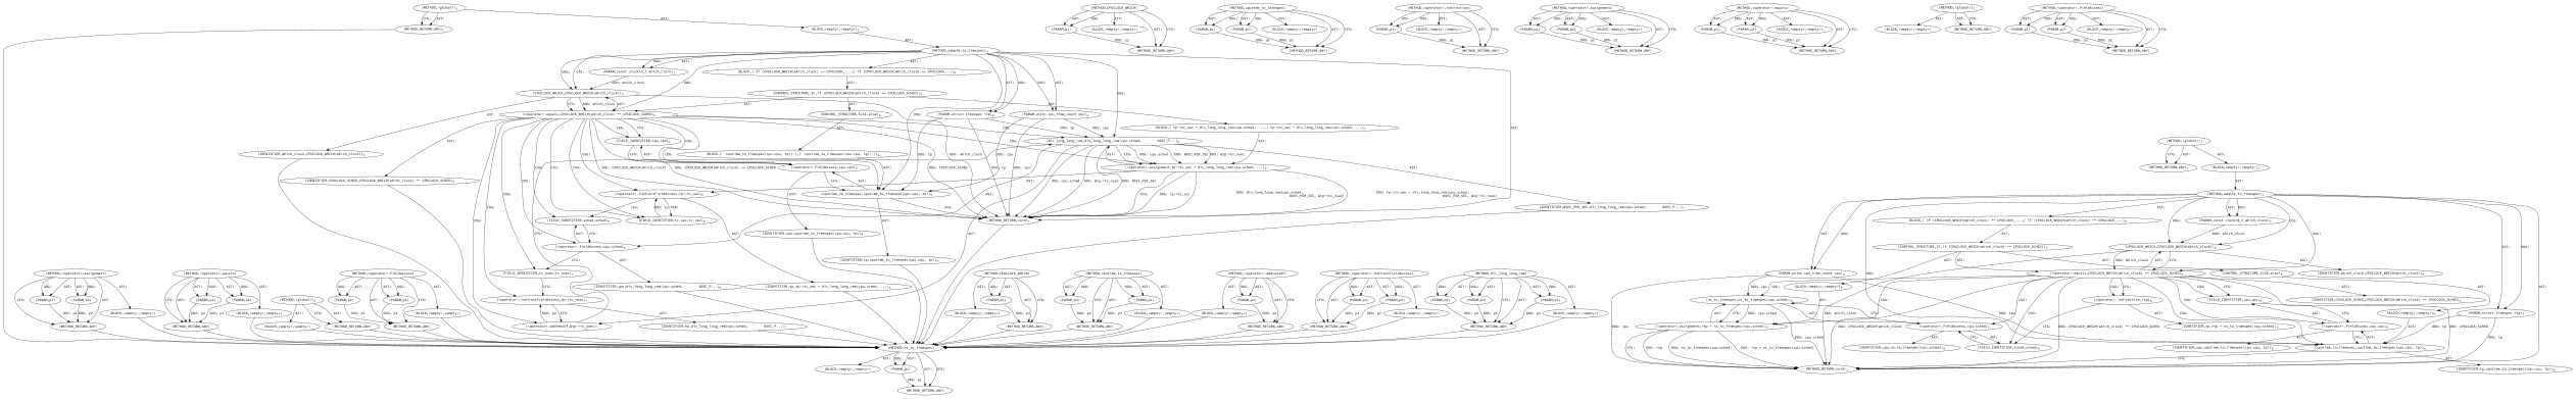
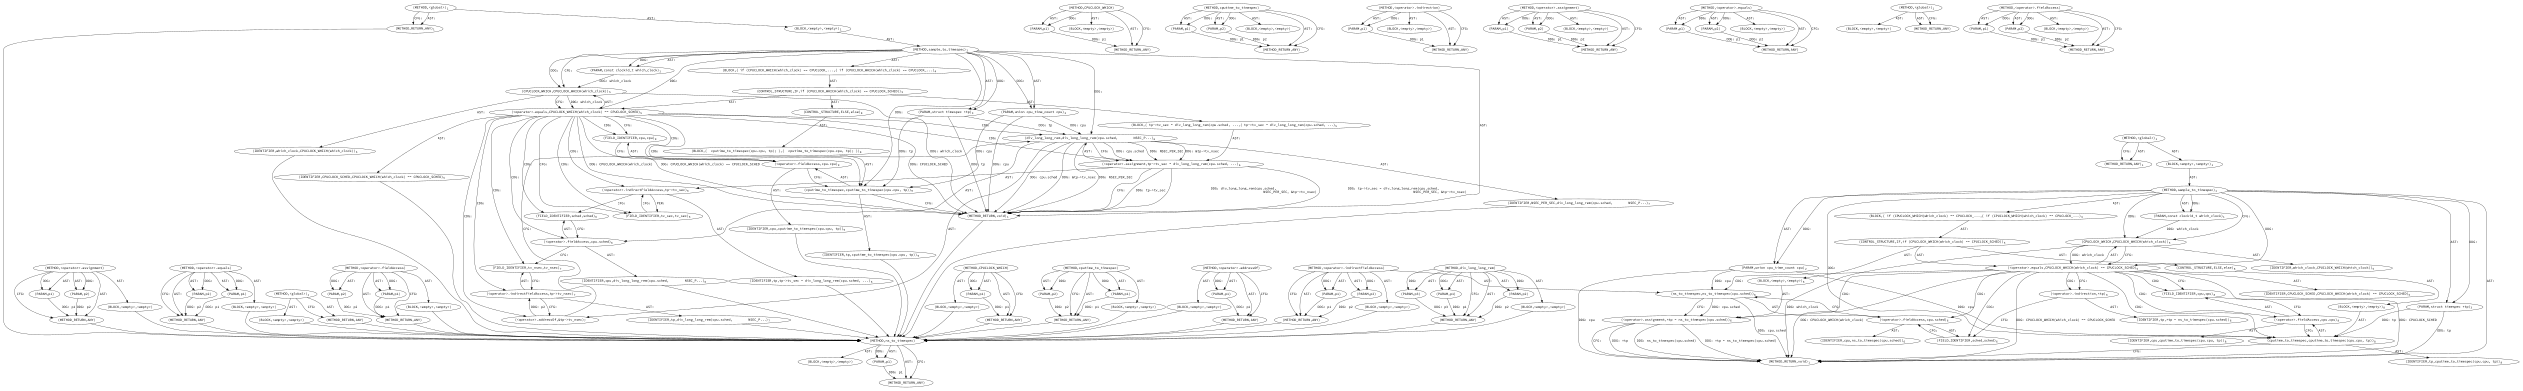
  digraph {
    fontname="Source Code Pro"
    node [fontname="Source Code Pro"]
    edge [fontname="Source Code Pro"]
    n1 [label=<(METHOD,div_long_long_rem)>]
    n2 [label=<(PARAM,p1)>]
    n3 [label=<(PARAM,p2)>]
    n4 [label=<(PARAM,p3)>]
    n5 [label=<(BLOCK,&lt;empty&gt;,&lt;empty&gt;)>]
    n6 [label=<(METHOD_RETURN,ANY)>]
    n7 [label=<(METHOD,ns_to_timespec)>]
    n8 [label=<(PARAM,p1)>]
    n9 [label=<(BLOCK,&lt;empty&gt;,&lt;empty&gt;)>]
    n10 [label=<(METHOD_RETURN,ANY)>]
    n11 [label=<(METHOD,&lt;global&gt;)<SUB>1</SUB>>]
    n12 [label=<(BLOCK,&lt;empty&gt;,&lt;empty&gt;)<SUB>1</SUB>>]
    n13 [label=<(METHOD_RETURN,ANY)<SUB>1</SUB>>]
    n14 [label=<(METHOD,sample_to_timespec)<SUB>1</SUB>>]
    n15 [label=<(PARAM,const clockid_t which_clock)<SUB>1</SUB>>]
    n16 [label=<(PARAM,union cpu_time_count cpu)<SUB>2</SUB>>]
    n17 [label=<(PARAM,struct timespec *tp)<SUB>3</SUB>>]
    n18 [label=<(BLOCK,{ 	if (CPUCLOCK_WHICH(which_clock) == CPUCLOCK_...,{ 	if (CPUCLOCK_WHICH(which_clock) == CPUCLOCK_...)<SUB>4</SUB>>]
    n19 [label=<(&lt;operator&gt;.equals,CPUCLOCK_WHICH(which_clock) == CPUCLOCK_SCHED)<SUB>5</SUB>>]
    n20 [label=<(CPUCLOCK_WHICH,CPUCLOCK_WHICH(which_clock))<SUB>5</SUB>>]
    n21 [label=<(div_long_long_rem,div_long_long_rem(cpu.sched, 					       NSEC_P...)<SUB>6</SUB>>]
    n22 [label=<(cputime_to_timespec,cputime_to_timespec(cpu.cpu, tp))<SUB>9</SUB>>]
    n23 [label=<(METHOD_RETURN,void)<SUB>1</SUB>>]
    n24 [label=<(CONTROL_STRUCTURE,IF,if (CPUCLOCK_WHICH(which_clock) == CPUCLOCK_SCHED))<SUB>5</SUB>>]
    n25 [label=<(IDENTIFIER,CPUCLOCK_SCHED,CPUCLOCK_WHICH(which_clock) == CPUCLOCK_SCHED)<SUB>5</SUB>>]
    n26 [label=<(&lt;operator&gt;.assignment,tp-&gt;tv_sec = div_long_long_rem(cpu.sched, 					...)<SUB>6</SUB>>]
    n27 [label=<(&lt;operator&gt;.indirectFieldAccess,tp-&gt;tv_sec)<SUB>6</SUB>>]
    n28 [label=<(FIELD_IDENTIFIER,tv_sec,tv_sec)<SUB>6</SUB>>]
    n29 [label=<(&lt;operator&gt;.fieldAccess,cpu.sched)<SUB>6</SUB>>]
    n30 [label=<(FIELD_IDENTIFIER,sched,sched)<SUB>6</SUB>>]
    n31 [label=<(&lt;operator&gt;.addressOf,&amp;tp-&gt;tv_nsec)<SUB>7</SUB>>]
    n32 [label=<(&lt;operator&gt;.indirectFieldAccess,tp-&gt;tv_nsec)<SUB>7</SUB>>]
    n33 [label=<(FIELD_IDENTIFIER,tv_nsec,tv_nsec)<SUB>7</SUB>>]
    n34 [label=<(&lt;operator&gt;.fieldAccess,cpu.cpu)<SUB>9</SUB>>]
    n35 [label=<(FIELD_IDENTIFIER,cpu,cpu)<SUB>9</SUB>>]
    n36 [label=<(IDENTIFIER,which_clock,CPUCLOCK_WHICH(which_clock))<SUB>5</SUB>>]
    n37 [label=<(IDENTIFIER,NSEC_PER_SEC,div_long_long_rem(cpu.sched, 					       NSEC_P...)<SUB>7</SUB>>]
    n38 [label=<(IDENTIFIER,tp,cputime_to_timespec(cpu.cpu, tp))<SUB>9</SUB>>]
    n39 [label=<(BLOCK,{ 		tp-&gt;tv_sec = div_long_long_rem(cpu.sched, 	...,{ 		tp-&gt;tv_sec = div_long_long_rem(cpu.sched, 	...)<SUB>5</SUB>>]
    n40 [label=<(CONTROL_STRUCTURE,ELSE,else)<SUB>8</SUB>>]
    n41 [label=<(BLOCK,{  		cputime_to_timespec(cpu.cpu, tp); 	},{  		cputime_to_timespec(cpu.cpu, tp); 	})<SUB>8</SUB>>]
    n42 [label=<(IDENTIFIER,tp,tp-&gt;tv_sec = div_long_long_rem(cpu.sched, 					...)<SUB>6</SUB>>]
    n43 [label=<(IDENTIFIER,cpu,div_long_long_rem(cpu.sched, 					       NSEC_P...)<SUB>6</SUB>>]
    n44 [label=<(IDENTIFIER,tp,div_long_long_rem(cpu.sched, 					       NSEC_P...)<SUB>7</SUB>>]
    n45 [label=<(IDENTIFIER,cpu,cputime_to_timespec(cpu.cpu, tp))<SUB>9</SUB>>]
    n46 [label=<(METHOD,CPUCLOCK_WHICH)>]
    n47 [label=<(PARAM,p1)>]
    n48 [label=<(BLOCK,&lt;empty&gt;,&lt;empty&gt;)>]
    n49 [label=<(METHOD_RETURN,ANY)>]
    n50 [label=<(METHOD,cputime_to_timespec)>]
    n51 [label=<(PARAM,p1)>]
    n52 [label=<(PARAM,p2)>]
    n53 [label=<(BLOCK,&lt;empty&gt;,&lt;empty&gt;)>]
    n54 [label=<(METHOD_RETURN,ANY)>]
    n55 [label=<(METHOD,&lt;operator&gt;.addressOf)>]
    n56 [label=<(PARAM,p1)>]
    n57 [label=<(BLOCK,&lt;empty&gt;,&lt;empty&gt;)>]
    n58 [label=<(METHOD_RETURN,ANY)>]
    n59 [label=<(METHOD,&lt;operator&gt;.indirectFieldAccess)>]
    n60 [label=<(PARAM,p1)>]
    n61 [label=<(PARAM,p2)>]
    n62 [label=<(BLOCK,&lt;empty&gt;,&lt;empty&gt;)>]
    n63 [label=<(METHOD_RETURN,ANY)>]
    n64 [label=<(METHOD,&lt;operator&gt;.assignment)>]
    n65 [label=<(PARAM,p1)>]
    n66 [label=<(PARAM,p2)>]
    n67 [label=<(BLOCK,&lt;empty&gt;,&lt;empty&gt;)>]
    n68 [label=<(METHOD_RETURN,ANY)>]
    n69 [label=<(METHOD,&lt;operator&gt;.equals)>]
    n70 [label=<(PARAM,p1)>]
    n71 [label=<(PARAM,p2)>]
    n72 [label=<(BLOCK,&lt;empty&gt;,&lt;empty&gt;)>]
    n73 [label=<(METHOD_RETURN,ANY)>]
    n74 [label=<(METHOD,&lt;global&gt;)<SUB>1</SUB>>]
    n75 [label=<(BLOCK,&lt;empty&gt;,&lt;empty&gt;)>]
    n76 [label=<(METHOD_RETURN,ANY)>]
    n77 [label=<(METHOD,&lt;operator&gt;.fieldAccess)>]
    n78 [label=<(PARAM,p1)>]
    n79 [label=<(PARAM,p2)>]
    n80 [label=<(BLOCK,&lt;empty&gt;,&lt;empty&gt;)>]
    n81 [label=<(METHOD_RETURN,ANY)>]
    n82 [label=<(METHOD,&lt;global&gt;)<SUB>1</SUB>>]
    n83 [label=<(BLOCK,&lt;empty&gt;,&lt;empty&gt;)<SUB>1</SUB>>]
    n84 [label=<(METHOD_RETURN,ANY)<SUB>1</SUB>>]
    n85 [label=<(METHOD,sample_to_timespec)<SUB>1</SUB>>]
    n86 [label=<(PARAM,const clockid_t which_clock)<SUB>1</SUB>>]
    n87 [label=<(PARAM,union cpu_time_count cpu)<SUB>2</SUB>>]
    n88 [label=<(PARAM,struct timespec *tp)<SUB>3</SUB>>]
    n89 [label=<(BLOCK,{ 	if (CPUCLOCK_WHICH(which_clock) == CPUCLOCK_...,{ 	if (CPUCLOCK_WHICH(which_clock) == CPUCLOCK_...)<SUB>4</SUB>>]
    n90 [label=<(&lt;operator&gt;.equals,CPUCLOCK_WHICH(which_clock) == CPUCLOCK_SCHED)<SUB>5</SUB>>]
    n91 [label=<(CPUCLOCK_WHICH,CPUCLOCK_WHICH(which_clock))<SUB>5</SUB>>]
    n92 [label=<(cputime_to_timespec,cputime_to_timespec(cpu.cpu, tp))<SUB>8</SUB>>]
    n93 [label=<(METHOD_RETURN,void)<SUB>1</SUB>>]
    n94 [label=<(ns_to_timespec,ns_to_timespec(cpu.sched))<SUB>6</SUB>>]
    n95 [label=<(CONTROL_STRUCTURE,IF,if (CPUCLOCK_WHICH(which_clock) == CPUCLOCK_SCHED))<SUB>5</SUB>>]
    n96 [label=<(IDENTIFIER,CPUCLOCK_SCHED,CPUCLOCK_WHICH(which_clock) == CPUCLOCK_SCHED)<SUB>5</SUB>>]
    n97 [label=<(&lt;operator&gt;.assignment,*tp = ns_to_timespec(cpu.sched))<SUB>6</SUB>>]
    n98 [label=<(&lt;operator&gt;.indirection,*tp)<SUB>6</SUB>>]
    n99 [label=<(&lt;operator&gt;.fieldAccess,cpu.sched)<SUB>6</SUB>>]
    n100 [label=<(FIELD_IDENTIFIER,sched,sched)<SUB>6</SUB>>]
    n101 [label=<(&lt;operator&gt;.fieldAccess,cpu.cpu)<SUB>8</SUB>>]
    n102 [label=<(FIELD_IDENTIFIER,cpu,cpu)<SUB>8</SUB>>]
    n103 [label=<(IDENTIFIER,which_clock,CPUCLOCK_WHICH(which_clock))<SUB>5</SUB>>]
    n104 [label=<(IDENTIFIER,tp,cputime_to_timespec(cpu.cpu, tp))<SUB>8</SUB>>]
    n105 [label=<(BLOCK,&lt;empty&gt;,&lt;empty&gt;)<SUB>6</SUB>>]
    n106 [label=<(CONTROL_STRUCTURE,ELSE,else)<SUB>8</SUB>>]
    n107 [label=<(BLOCK,&lt;empty&gt;,&lt;empty&gt;)<SUB>8</SUB>>]
    n108 [label=<(IDENTIFIER,tp,*tp = ns_to_timespec(cpu.sched))<SUB>6</SUB>>]
    n109 [label=<(IDENTIFIER,cpu,ns_to_timespec(cpu.sched))<SUB>6</SUB>>]
    n110 [label=<(IDENTIFIER,cpu,cputime_to_timespec(cpu.cpu, tp))<SUB>8</SUB>>]
    n111 [label=<(METHOD,CPUCLOCK_WHICH)>]
    n112 [label=<(PARAM,p1)>]
    n113 [label=<(BLOCK,&lt;empty&gt;,&lt;empty&gt;)>]
    n114 [label=<(METHOD_RETURN,ANY)>]
    n115 [label=<(METHOD,cputime_to_timespec)>]
    n116 [label=<(PARAM,p1)>]
    n117 [label=<(PARAM,p2)>]
    n118 [label=<(BLOCK,&lt;empty&gt;,&lt;empty&gt;)>]
    n119 [label=<(METHOD_RETURN,ANY)>]
    n120 [label=<(METHOD,&lt;operator&gt;.indirection)>]
    n121 [label=<(PARAM,p1)>]
    n122 [label=<(BLOCK,&lt;empty&gt;,&lt;empty&gt;)>]
    n123 [label=<(METHOD_RETURN,ANY)>]
    n124 [label=<(METHOD,&lt;operator&gt;.assignment)>]
    n125 [label=<(PARAM,p1)>]
    n126 [label=<(PARAM,p2)>]
    n127 [label=<(BLOCK,&lt;empty&gt;,&lt;empty&gt;)>]
    n128 [label=<(METHOD_RETURN,ANY)>]
    n129 [label=<(METHOD,&lt;operator&gt;.equals)>]
    n130 [label=<(PARAM,p1)>]
    n131 [label=<(PARAM,p2)>]
    n132 [label=<(BLOCK,&lt;empty&gt;,&lt;empty&gt;)>]
    n133 [label=<(METHOD_RETURN,ANY)>]
    n134 [label=<(METHOD,&lt;global&gt;)<SUB>1</SUB>>]
    n135 [label=<(BLOCK,&lt;empty&gt;,&lt;empty&gt;)>]
    n136 [label=<(METHOD_RETURN,ANY)>]
    n137 [label=<(METHOD,&lt;operator&gt;.fieldAccess)>]
    n138 [label=<(PARAM,p1)>]
    n139 [label=<(PARAM,p2)>]
    n140 [label=<(BLOCK,&lt;empty&gt;,&lt;empty&gt;)>]
    n141 [label=<(METHOD_RETURN,ANY)>]
    n1 -> n2 [label="AST: "]
    n1 -> n2 [label="DDG: "]
    n1 -> n3 [label="AST: "]
    n1 -> n3 [label="DDG: "]
    n1 -> n4 [label="AST: "]
    n1 -> n4 [label="DDG: "]
    n1 -> n5 [label="AST: "]
    n1 -> n6 [label="AST: "]
    n1 -> n6 [label="CFG: "]
    n2 -> n6 [label="DDG: p1"]
    n3 -> n6 [label="DDG: p2"]
    n4 -> n6 [label="DDG: p3"]
    n5 -> n7
    n6 -> n7
    n7 -> n8 [label="AST: "]
    n7 -> n8 [label="DDG: "]
    n7 -> n9 [label="AST: "]
    n7 -> n10 [label="AST: "]
    n7 -> n10 [label="CFG: "]
    n8 -> n10 [label="DDG: p1"]
    n11 -> n12 [label="AST: "]
    n11 -> n13 [label="AST: "]
    n11 -> n13 [label="CFG: "]
    n12 -> n14 [label="AST: "]
    n13 -> n7
    n14 -> n15 [label="AST: "]
    n14 -> n15 [label="DDG: "]
    n14 -> n16 [label="AST: "]
    n14 -> n16 [label="DDG: "]
    n14 -> n17 [label="AST: "]
    n14 -> n17 [label="DDG: "]
    n14 -> n18 [label="AST: "]
    n14 -> n19 [label="DDG: "]
    n14 -> n20 [label="CFG: "]
    n14 -> n20 [label="DDG: "]
    n14 -> n21 [label="DDG: "]
    n14 -> n22 [label="DDG: "]
    n14 -> n23 [label="AST: "]
    n15 -> n20 [label="DDG: which_clock"]
    n16 -> n21 [label="DDG: cpu"]
    n16 -> n22 [label="DDG: cpu"]
    n16 -> n23 [label="DDG: cpu"]
    n17 -> n21 [label="DDG: tp"]
    n17 -> n22 [label="DDG: tp"]
    n17 -> n23 [label="DDG: tp"]
    n18 -> n24 [label="AST: "]
    n19 -> n20 [label="AST: "]
    n19 -> n21 [label="CDG: "]
    n19 -> n22 [label="CDG: "]
    n19 -> n23 [label="DDG: CPUCLOCK_WHICH(which_clock)"]
    n19 -> n23 [label="DDG: CPUCLOCK_WHICH(which_clock) == CPUCLOCK_SCHED"]
    n19 -> n23 [label="DDG: CPUCLOCK_SCHED"]
    n19 -> n25 [label="AST: "]
    n19 -> n26 [label="CDG: "]
    n19 -> n27 [label="CDG: "]
    n19 -> n28 [label="CFG: "]
    n19 -> n28 [label="CDG: "]
    n19 -> n29 [label="CDG: "]
    n19 -> n30 [label="CDG: "]
    n19 -> n31 [label="CDG: "]
    n19 -> n32 [label="CDG: "]
    n19 -> n33 [label="CDG: "]
    n19 -> n34 [label="CDG: "]
    n19 -> n35 [label="CFG: "]
    n19 -> n35 [label="CDG: "]
    n20 -> n19 [label="CFG: "]
    n20 -> n19 [label="DDG: which_clock"]
    n20 -> n23 [label="DDG: which_clock"]
    n20 -> n36 [label="AST: "]
    n21 -> n23 [label="DDG: cpu.sched"]
    n21 -> n23 [label="DDG: &amp;tp-&gt;tv_nsec"]
    n21 -> n23 [label="DDG: NSEC_PER_SEC"]
    n21 -> n26 [label="CFG: "]
    n21 -> n26 [label="DDG: cpu.sched"]
    n21 -> n26 [label="DDG: NSEC_PER_SEC"]
    n21 -> n26 [label="DDG: &amp;tp-&gt;tv_nsec"]
    n21 -> n29 [label="AST: "]
    n21 -> n31 [label="AST: "]
    n21 -> n37 [label="AST: "]
    n22 -> n23 [label="CFG: "]
    n22 -> n34 [label="AST: "]
    n22 -> n38 [label="AST: "]
    n23 -> n7
    n24 -> n19 [label="AST: "]
    n24 -> n39 [label="AST: "]
    n24 -> n40 [label="AST: "]
    n25 -> n7
    n26 -> n21 [label="AST: "]
    n26 -> n23 [label="CFG: "]
    n26 -> n23 [label="DDG: tp-&gt;tv_sec"]
    n26 -> n23 [label="DDG: div_long_long_rem(cpu.sched,\n					       NSEC_PER_SEC, &amp;tp-&gt;tv_nsec)"]
    n26 -> n23 [label="DDG: tp-&gt;tv_sec = div_long_long_rem(cpu.sched,\n					       NSEC_PER_SEC, &amp;tp-&gt;tv_nsec)"]
    n26 -> n27 [label="AST: "]
    n27 -> n28 [label="PER: "]
    n27 -> n30 [label="CFG: "]
    n27 -> n42 [label="AST: "]
-   n28 -> n27 [label="DDG: tp"]
+   n28 -> n27 [label="CFG: "]
    n29 -> n30 [label="AST: "]
    n29 -> n33 [label="CFG: "]
    n29 -> n43 [label="AST: "]
    n30 -> n29 [label="CFG: "]
    n31 -> n21 [label="CFG: "]
    n31 -> n32 [label="DDG: p2"]
    n32 -> n31 [label="CFG: "]
+   n32 -> n33 [label="AST: "]
    n32 -> n44 [label="AST: "]
    n33 -> n32 [label="CFG: "]
    n34 -> n22 [label="CFG: "]
    n34 -> n35 [label="AST: "]
    n34 -> n45 [label="AST: "]
    n35 -> n34 [label="CFG: "]
    n36 -> n7
    n37 -> n7
    n38 -> n7
    n39 -> n26 [label="AST: "]
    n40 -> n41 [label="AST: "]
    n41 -> n22 [label="AST: "]
    n42 -> n7
    n43 -> n7
    n44 -> n7
    n45 -> n7
    n46 -> n47 [label="AST: "]
    n46 -> n47 [label="DDG: "]
    n46 -> n48 [label="AST: "]
    n46 -> n49 [label="AST: "]
    n46 -> n49 [label="CFG: "]
    n47 -> n49 [label="DDG: p1"]
    n48 -> n7
    n49 -> n7
    n50 -> n51 [label="AST: "]
    n50 -> n51 [label="DDG: "]
    n50 -> n52 [label="AST: "]
    n50 -> n52 [label="DDG: "]
    n50 -> n53 [label="AST: "]
    n50 -> n54 [label="AST: "]
    n50 -> n54 [label="CFG: "]
    n51 -> n54 [label="DDG: p1"]
    n52 -> n54 [label="DDG: p2"]
    n53 -> n7
    n54 -> n7
    n55 -> n56 [label="AST: "]
    n55 -> n56 [label="DDG: "]
    n55 -> n57 [label="AST: "]
    n55 -> n58 [label="AST: "]
    n55 -> n58 [label="CFG: "]
    n56 -> n58 [label="DDG: p1"]
    n57 -> n7
    n58 -> n7
    n59 -> n60 [label="AST: "]
    n59 -> n60 [label="DDG: "]
    n59 -> n61 [label="AST: "]
    n59 -> n61 [label="DDG: "]
    n59 -> n62 [label="AST: "]
    n59 -> n63 [label="AST: "]
    n59 -> n63 [label="CFG: "]
    n60 -> n63 [label="DDG: p1"]
    n61 -> n63 [label="DDG: p2"]
    n62 -> n7
    n63 -> n7
    n64 -> n65 [label="AST: "]
    n64 -> n65 [label="DDG: "]
    n64 -> n66 [label="AST: "]
    n64 -> n66 [label="DDG: "]
    n64 -> n67 [label="AST: "]
    n64 -> n68 [label="AST: "]
    n64 -> n68 [label="CFG: "]
    n65 -> n68 [label="DDG: p1"]
    n66 -> n68 [label="DDG: p2"]
    n67 -> n7
    n68 -> n7
    n69 -> n70 [label="AST: "]
    n69 -> n70 [label="DDG: "]
    n69 -> n71 [label="AST: "]
    n69 -> n71 [label="DDG: "]
    n69 -> n72 [label="AST: "]
    n69 -> n73 [label="AST: "]
    n69 -> n73 [label="CFG: "]
    n70 -> n73 [label="DDG: p1"]
    n71 -> n73 [label="DDG: p2"]
    n72 -> n7
    n73 -> n7
    n74 -> n75 [label="AST: "]
    n74 -> n76 [label="AST: "]
    n74 -> n76 [label="CFG: "]
    n75 -> n7
    n76 -> n7
    n77 -> n78 [label="AST: "]
    n77 -> n78 [label="DDG: "]
    n77 -> n79 [label="AST: "]
    n77 -> n79 [label="DDG: "]
    n77 -> n80 [label="AST: "]
    n77 -> n81 [label="AST: "]
    n77 -> n81 [label="CFG: "]
    n78 -> n81 [label="DDG: p1"]
    n79 -> n81 [label="DDG: p2"]
    n80 -> n7
    n81 -> n7
    n82 -> n83 [label="AST: "]
    n82 -> n84 [label="AST: "]
    n82 -> n84 [label="CFG: "]
    n83 -> n85 [label="AST: "]
    n85 -> n86 [label="AST: "]
    n85 -> n86 [label="DDG: "]
    n85 -> n87 [label="AST: "]
    n85 -> n87 [label="DDG: "]
    n85 -> n88 [label="AST: "]
    n85 -> n88 [label="DDG: "]
    n85 -> n89 [label="AST: "]
    n85 -> n90 [label="DDG: "]
    n85 -> n91 [label="CFG: "]
    n85 -> n91 [label="DDG: "]
    n85 -> n92 [label="DDG: "]
    n85 -> n93 [label="AST: "]
    n86 -> n91 [label="DDG: which_clock"]
    n87 -> n92 [label="DDG: cpu"]
    n87 -> n93 [label="DDG: cpu"]
    n87 -> n94 [label="DDG: cpu"]
    n88 -> n92 [label="DDG: tp"]
    n88 -> n93 [label="DDG: tp"]
    n89 -> n95 [label="AST: "]
    n90 -> n91 [label="AST: "]
    n90 -> n92 [label="CDG: "]
    n90 -> n93 [label="DDG: CPUCLOCK_WHICH(which_clock)"]
    n90 -> n93 [label="DDG: CPUCLOCK_WHICH(which_clock) == CPUCLOCK_SCHED"]
    n90 -> n93 [label="DDG: CPUCLOCK_SCHED"]
    n90 -> n94 [label="CDG: "]
    n90 -> n96 [label="AST: "]
    n90 -> n97 [label="CDG: "]
    n90 -> n98 [label="CFG: "]
    n90 -> n98 [label="CDG: "]
    n90 -> n99 [label="CDG: "]
    n90 -> n100 [label="CDG: "]
    n90 -> n101 [label="CDG: "]
    n90 -> n102 [label="CFG: "]
    n90 -> n102 [label="CDG: "]
    n91 -> n90 [label="CFG: "]
    n91 -> n90 [label="DDG: which_clock"]
    n91 -> n93 [label="DDG: which_clock"]
    n91 -> n103 [label="AST: "]
    n92 -> n93 [label="CFG: "]
    n92 -> n101 [label="AST: "]
    n92 -> n104 [label="AST: "]
    n94 -> n93 [label="DDG: cpu.sched"]
    n94 -> n97 [label="CFG: "]
    n94 -> n97 [label="DDG: cpu.sched"]
    n94 -> n99 [label="AST: "]
    n95 -> n90 [label="AST: "]
    n95 -> n105 [label="AST: "]
    n95 -> n106 [label="AST: "]
    n97 -> n93 [label="CFG: "]
    n97 -> n93 [label="DDG: *tp"]
    n97 -> n93 [label="DDG: ns_to_timespec(cpu.sched)"]
    n97 -> n93 [label="DDG: *tp = ns_to_timespec(cpu.sched)"]
-   n97 -> n94 [label="AST: "]
+   n59 -> n94 [label="AST: "]
    n98 -> n100 [label="CFG: "]
    n98 -> n108 [label="AST: "]
    n99 -> n94 [label="CFG: "]
    n99 -> n100 [label="AST: "]
    n99 -> n109 [label="AST: "]
    n100 -> n99 [label="CFG: "]
    n101 -> n92 [label="CFG: "]
    n101 -> n102 [label="AST: "]
    n101 -> n110 [label="AST: "]
    n102 -> n101 [label="CFG: "]
    n105 -> n97 [label="AST: "]
    n106 -> n107 [label="AST: "]
    n107 -> n92 [label="AST: "]
    n111 -> n112 [label="AST: "]
    n111 -> n112 [label="DDG: "]
    n111 -> n113 [label="AST: "]
    n111 -> n114 [label="AST: "]
    n111 -> n114 [label="CFG: "]
    n112 -> n114 [label="DDG: p1"]
    n115 -> n116 [label="AST: "]
    n115 -> n116 [label="DDG: "]
    n115 -> n117 [label="AST: "]
    n115 -> n117 [label="DDG: "]
    n115 -> n118 [label="AST: "]
    n115 -> n119 [label="AST: "]
    n115 -> n119 [label="CFG: "]
    n116 -> n119 [label="DDG: p1"]
    n117 -> n119 [label="DDG: p2"]
    n120 -> n121 [label="AST: "]
    n120 -> n121 [label="DDG: "]
    n120 -> n122 [label="AST: "]
    n120 -> n123 [label="AST: "]
    n120 -> n123 [label="CFG: "]
    n121 -> n123 [label="DDG: p1"]
    n124 -> n125 [label="AST: "]
    n124 -> n125 [label="DDG: "]
    n124 -> n126 [label="AST: "]
    n124 -> n126 [label="DDG: "]
    n124 -> n127 [label="AST: "]
    n124 -> n128 [label="AST: "]
    n124 -> n128 [label="CFG: "]
    n125 -> n128 [label="DDG: p1"]
    n126 -> n128 [label="DDG: p2"]
    n129 -> n130 [label="AST: "]
    n129 -> n130 [label="DDG: "]
    n129 -> n131 [label="AST: "]
    n129 -> n131 [label="DDG: "]
    n129 -> n132 [label="AST: "]
    n129 -> n133 [label="AST: "]
    n129 -> n133 [label="CFG: "]
    n130 -> n133 [label="DDG: p1"]
    n131 -> n133 [label="DDG: p2"]
    n134 -> n135 [label="AST: "]
    n134 -> n136 [label="AST: "]
    n134 -> n136 [label="CFG: "]
    n137 -> n138 [label="AST: "]
    n137 -> n138 [label="DDG: "]
    n137 -> n139 [label="AST: "]
    n137 -> n139 [label="DDG: "]
    n137 -> n140 [label="AST: "]
    n137 -> n141 [label="AST: "]
    n137 -> n141 [label="CFG: "]
    n138 -> n141 [label="DDG: p1"]
    n139 -> n141 [label="DDG: p2"]
  }
